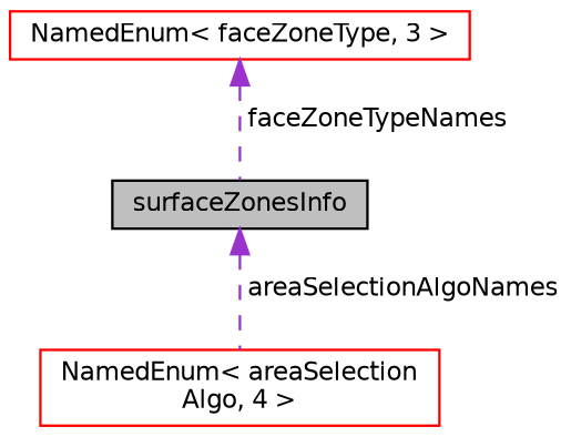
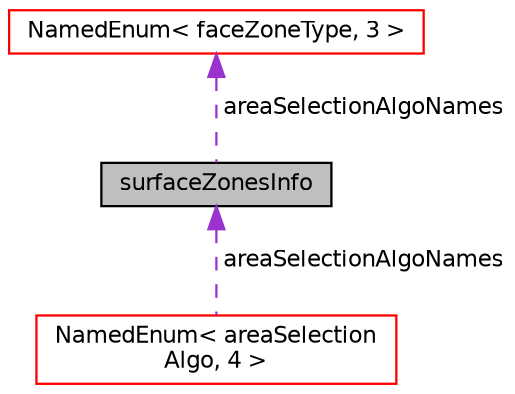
  digraph {
    node [color=red fontname=Helvetica fontsize=10 shape=record]
    edge [color=darkorchid3 dir=back fontname=Helvetica fontsize=10 labelfontname=Helvetica labelfontsize=10 style=dashed]
    n1 [color=black fillcolor=grey75 fontcolor=black height=0.2 label=surfaceZonesInfo style=filled width=0.4]
    n2 [height=0.2 label="NamedEnum\< areaSelection\lAlgo, 4 \>" width=0.4]
    n3 [height=0.2 label="NamedEnum\< faceZoneType, 3 \>" width=0.4]
    n1 -> n2 [label=" areaSelectionAlgoNames"]
-   n3 -> n1 [label=" faceZoneTypeNames"]
+   n3 -> n1 [label=" areaSelectionAlgoNames"]
  }
